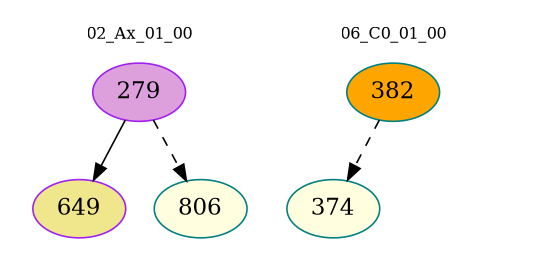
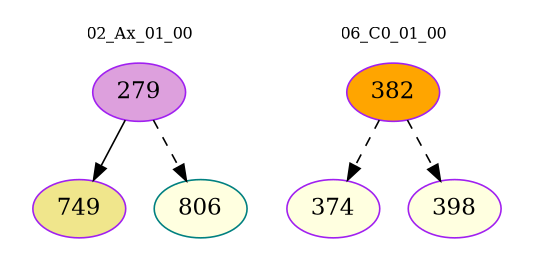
  digraph {
    node [color=purple fillcolor=lightyellow style=filled]
    edge [color=black style=dashed]
    n1 [fillcolor=plum label=279]
-   n2 [fillcolor=khaki label=649]
+   n2 [fillcolor=khaki label=749]
    n3 [color=teal label=806]
-   n4 [color=teal fillcolor=orange label=382]
-   n5 [color=teal label=374]
+   n4 [fillcolor=orange label=382]
+   n5 [label=374]
+   n6 [label=398]
    subgraph cluster_1 {
      color=white
      fontsize=10
      label="02_Ax_01_00"
      n1
      n2
      n3
    }
    subgraph cluster_2 {
      color=white
      fontsize=10
      label="06_C0_01_00"
      n4
      n5
+     n6
    }
    n1 -> n2 [style=solid]
    n1 -> n3
    n4 -> n5
+   n4 -> n6
  }
